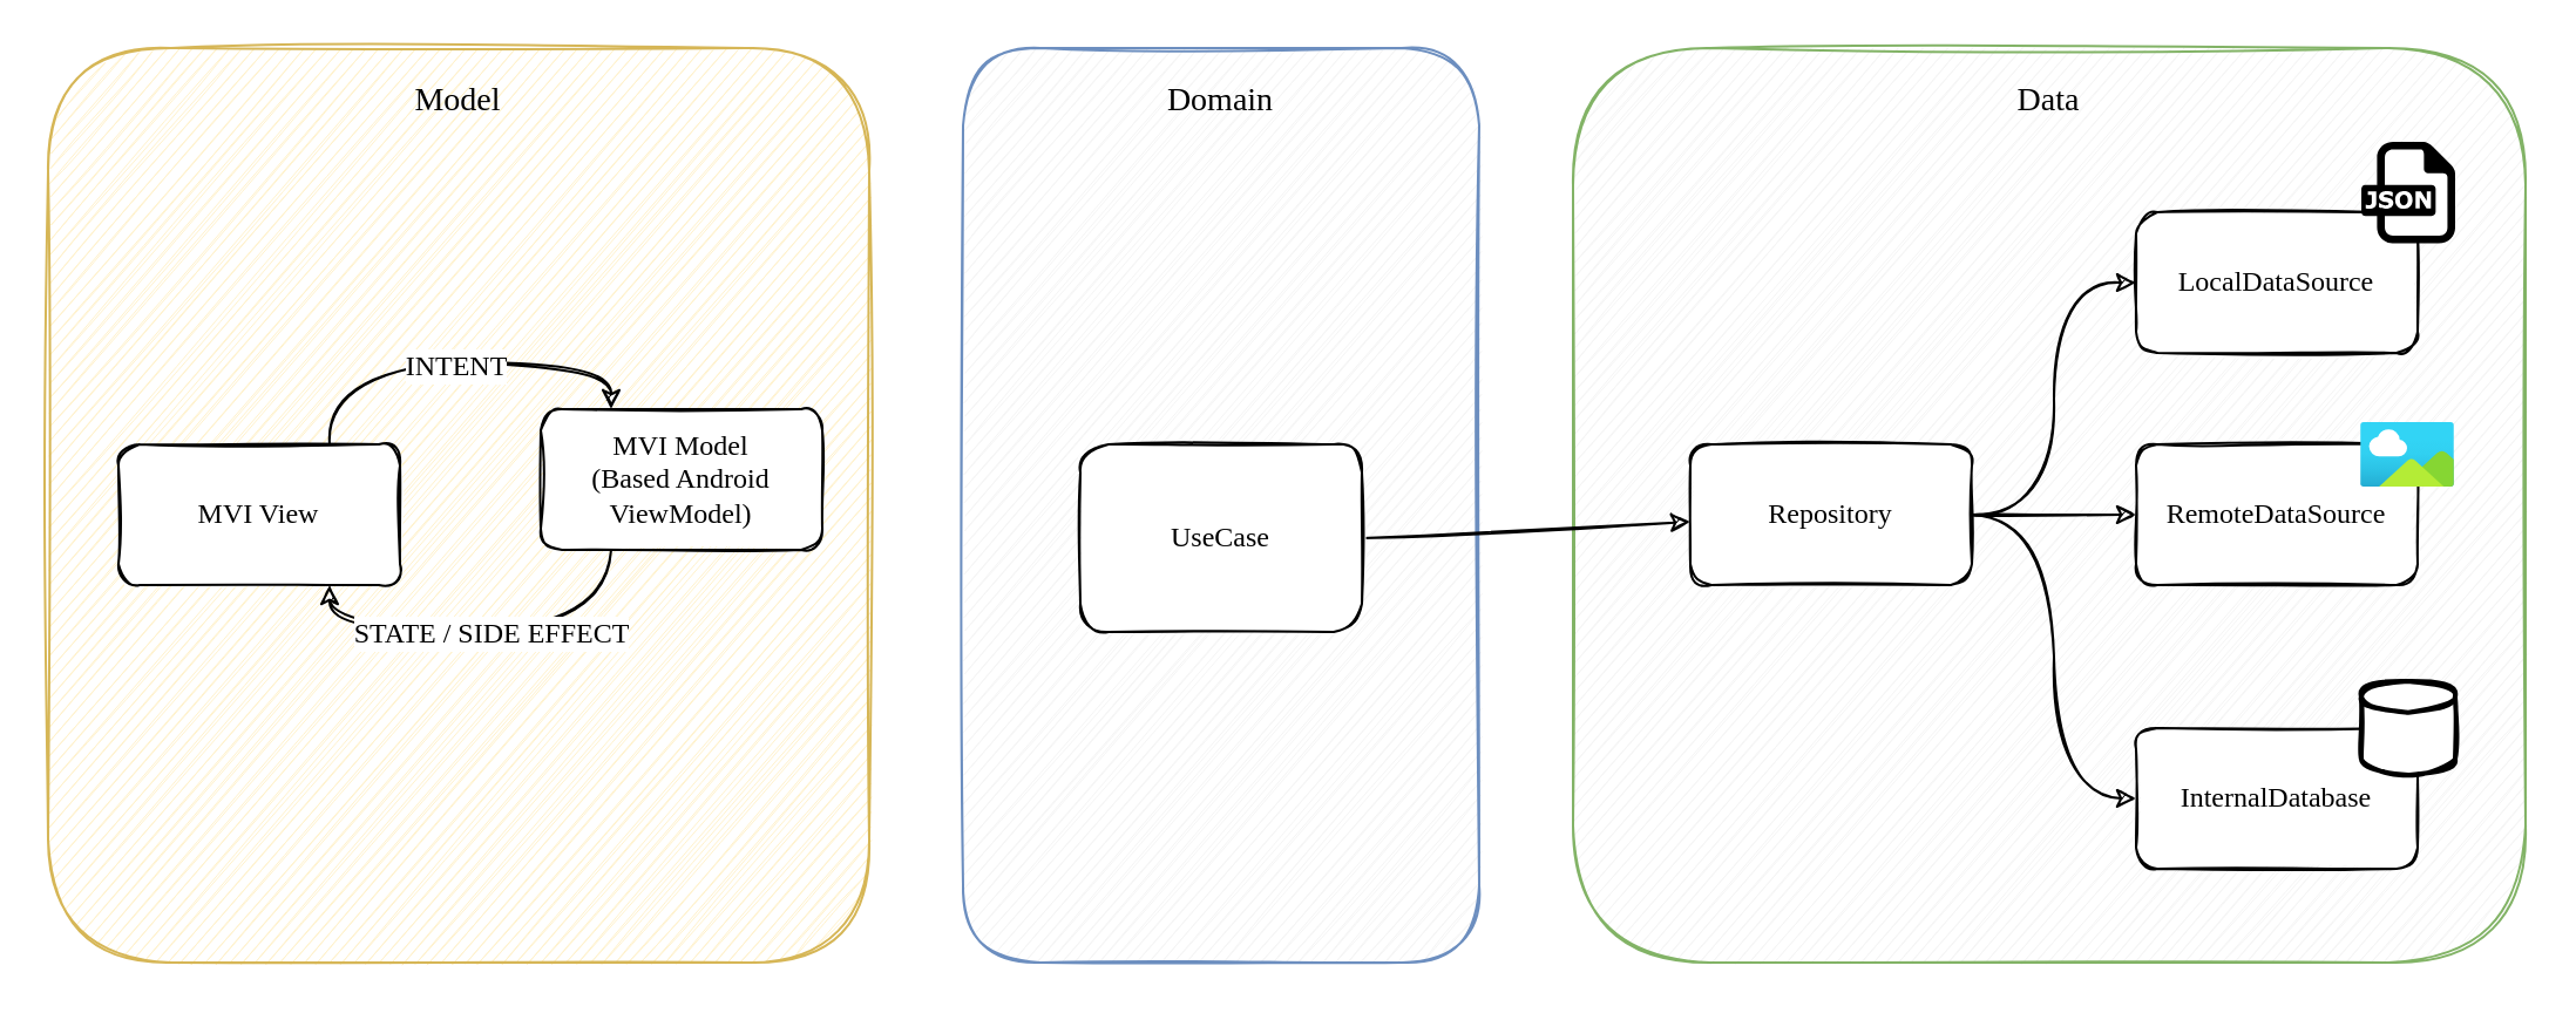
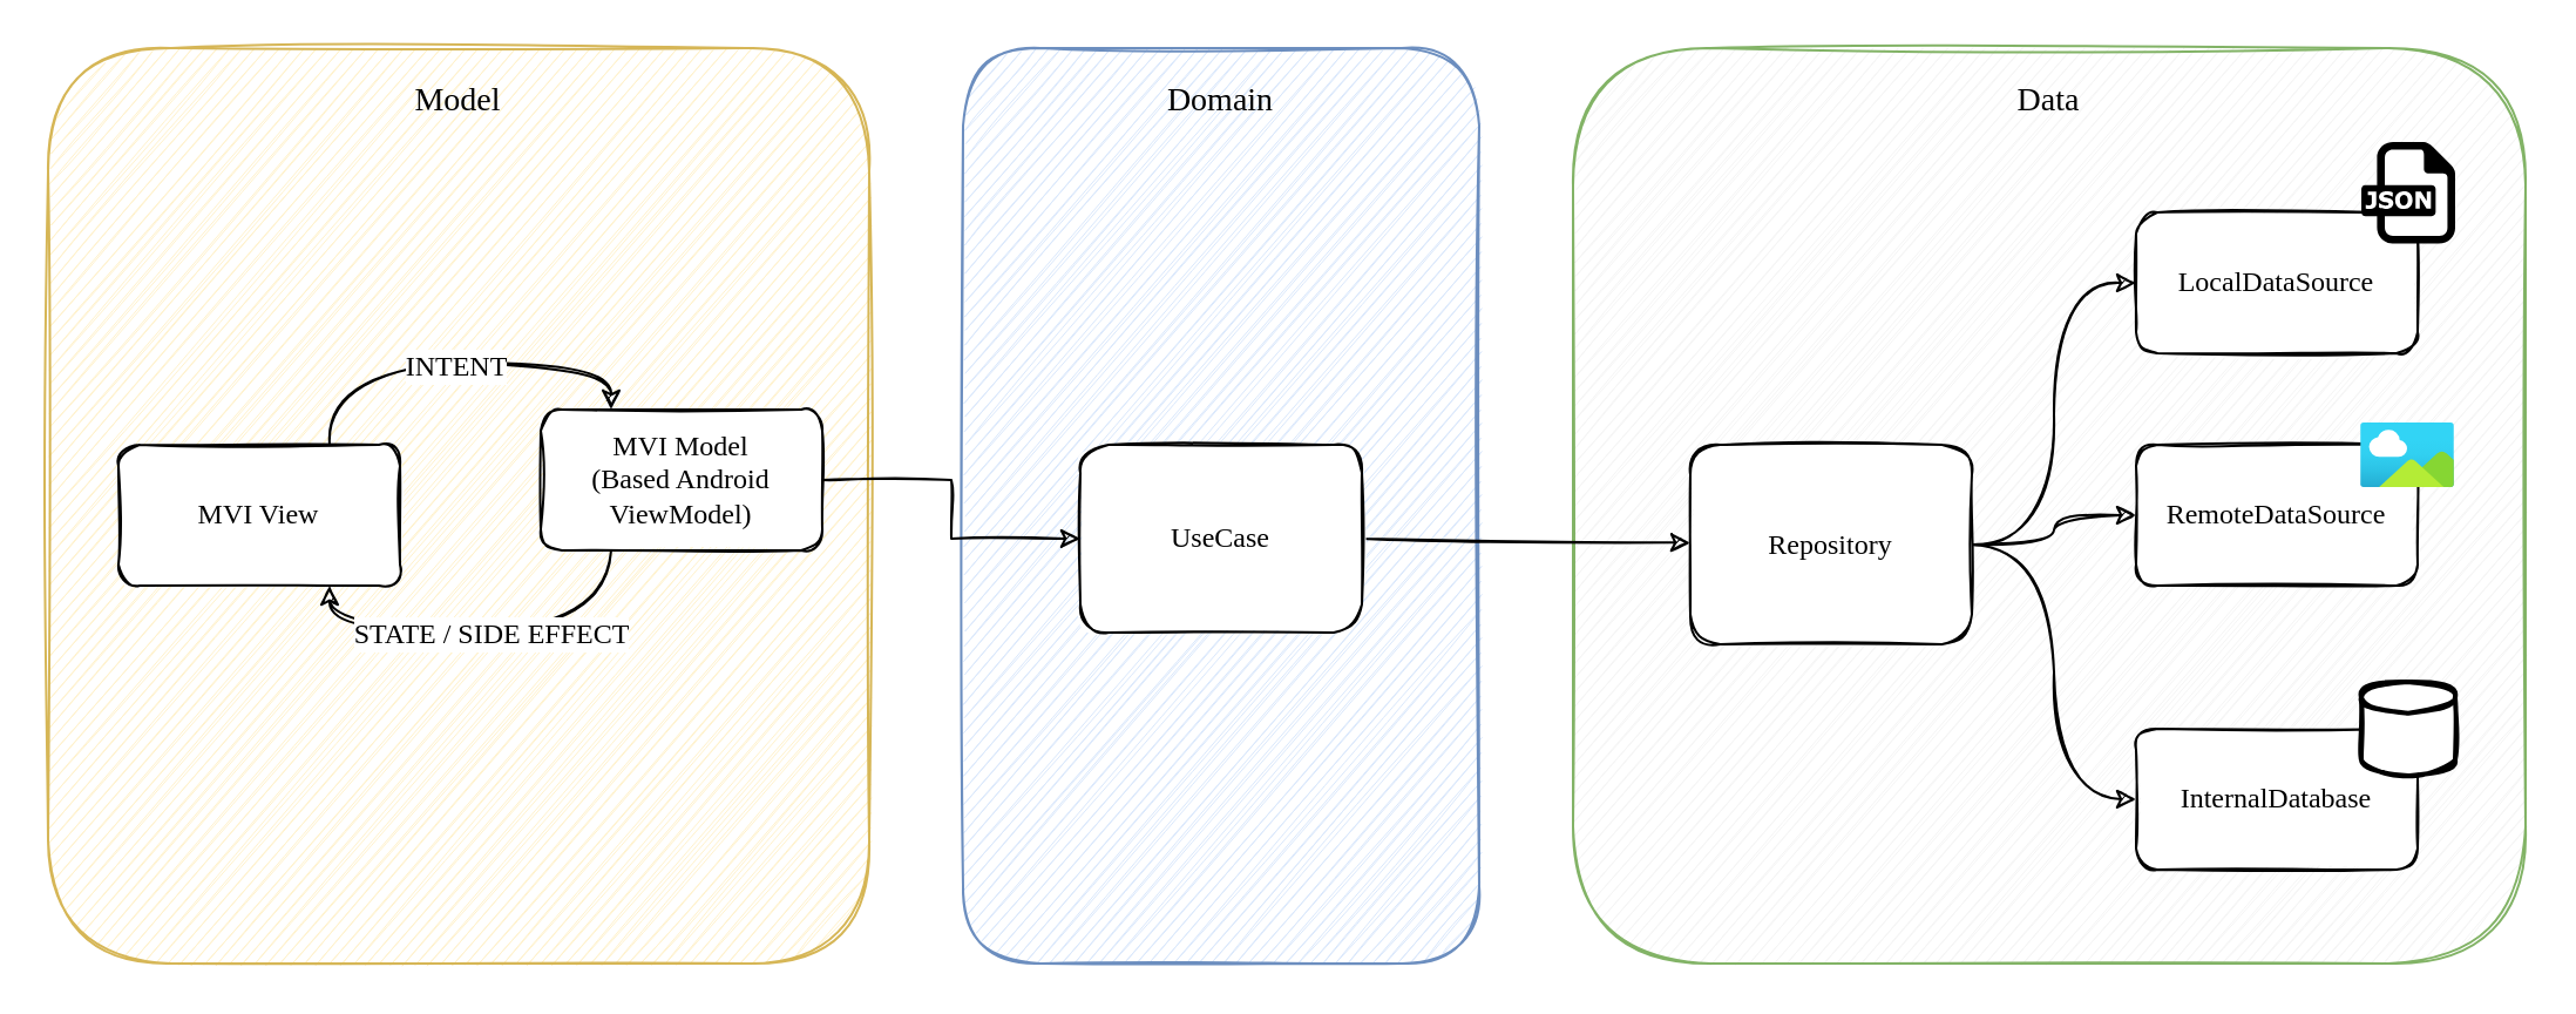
  <mxCell id="0" />
  <mxCell id="1" parent="0" />
  <mxCell id="2" value="Model" style="rounded=1;whiteSpace=wrap;html=1;sketch=1;fontSize=14;horizontal=1;verticalAlign=top;spacingBottom=0;spacingTop=8;fontFamily=Comic Sans MS;fillColor=#fff2cc;strokeColor=#d6b656;" vertex="1" parent="1"><mxGeometry x="20" y="20" width="350" height="390" as="geometry" /></mxCell>
- <mxCell id="3" value="Domain" style="rounded=1;whiteSpace=wrap;html=1;sketch=1;fontSize=14;horizontal=1;verticalAlign=top;spacingBottom=0;spacingTop=8;fontFamily=Comic Sans MS;fillColor=#f5f5f5;strokeColor=#6c8ebf;" vertex="1" parent="1"><mxGeometry x="410" y="20" width="220" height="390" as="geometry" /></mxCell>
+ <mxCell id="3" value="Domain" style="rounded=1;whiteSpace=wrap;html=1;sketch=1;fontSize=14;horizontal=1;verticalAlign=top;spacingBottom=0;spacingTop=8;fontFamily=Comic Sans MS;fillColor=#dae8fc;strokeColor=#6c8ebf;" vertex="1" parent="1"><mxGeometry x="410" y="20" width="220" height="390" as="geometry" /></mxCell>
  <mxCell id="4" value="Data" style="rounded=1;whiteSpace=wrap;html=1;sketch=1;fontSize=14;horizontal=1;verticalAlign=top;spacingBottom=0;spacingTop=8;fontFamily=Comic Sans MS;fillColor=#f5f5f5;strokeColor=#82b366;" vertex="1" parent="1"><mxGeometry x="670" y="20" width="406" height="390" as="geometry" /></mxCell>
  <mxCell id="5" style="edgeStyle=orthogonalEdgeStyle;sketch=1;orthogonalLoop=1;jettySize=auto;html=1;exitX=0.25;exitY=1;exitDx=0;exitDy=0;entryX=0.75;entryY=1;entryDx=0;entryDy=0;fontSize=9;curved=1;fontFamily=Comic Sans MS;" edge="1" parent="1" source="8" target="11"><mxGeometry relative="1" as="geometry" /></mxCell>
  <mxCell id="6" value="STATE / SIDE EFFECT" style="edgeLabel;html=1;align=center;verticalAlign=middle;resizable=0;points=[];fontSize=12;fontFamily=Comic Sans MS;" vertex="1" connectable="0" parent="5"><mxGeometry x="-0.046" relative="1" as="geometry"><mxPoint x="-4" as="offset" /></mxGeometry></mxCell>
+ <mxCell id="7" style="edgeStyle=orthogonalEdgeStyle;rounded=0;sketch=1;orthogonalLoop=1;jettySize=auto;html=1;exitX=1;exitY=0.5;exitDx=0;exitDy=0;entryX=0;entryY=0.5;entryDx=0;entryDy=0;fontSize=9;fontFamily=Comic Sans MS;" edge="1" parent="1" source="8" target="13"><mxGeometry relative="1" as="geometry" /></mxCell>
  <mxCell id="8" value="MVI Model &lt;br&gt;(Based Android ViewModel)" style="rounded=1;whiteSpace=wrap;html=1;gradientColor=none;sketch=1;fontFamily=Comic Sans MS;" vertex="1" parent="1"><mxGeometry x="230" y="174" width="120" height="60" as="geometry" /></mxCell>
  <mxCell id="9" style="edgeStyle=orthogonalEdgeStyle;orthogonalLoop=1;jettySize=auto;html=1;exitX=0.75;exitY=0;exitDx=0;exitDy=0;entryX=0.25;entryY=0;entryDx=0;entryDy=0;fontSize=9;sketch=1;curved=1;fontFamily=Comic Sans MS;" edge="1" parent="1" source="11" target="8"><mxGeometry relative="1" as="geometry" /></mxCell>
  <mxCell id="10" value="INTENT" style="edgeLabel;html=1;align=center;verticalAlign=middle;resizable=0;points=[];fontSize=12;fontFamily=Comic Sans MS;" vertex="1" connectable="0" parent="9"><mxGeometry x="-0.088" y="-1" relative="1" as="geometry"><mxPoint x="8" as="offset" /></mxGeometry></mxCell>
  <mxCell id="11" value="MVI View" style="rounded=1;whiteSpace=wrap;html=1;gradientColor=none;sketch=1;fontFamily=Comic Sans MS;" vertex="1" parent="1"><mxGeometry x="50" y="189" width="120" height="60" as="geometry" /></mxCell>
  <mxCell id="12" style="sketch=1;orthogonalLoop=1;jettySize=auto;html=1;exitX=1;exitY=0.5;exitDx=0;exitDy=0;fontFamily=Comic Sans MS;fontSize=14;" edge="1" parent="1" source="13" target="23"><mxGeometry relative="1" as="geometry" /></mxCell>
  <mxCell id="13" value="UseCase" style="rounded=1;whiteSpace=wrap;html=1;gradientColor=none;sketch=1;fontFamily=Comic Sans MS;" vertex="1" parent="1"><mxGeometry x="460" y="189" width="120" height="80" as="geometry" /></mxCell>
  <mxCell id="14" value="LocalDataSource" style="rounded=1;whiteSpace=wrap;html=1;gradientColor=none;sketch=1;fontFamily=Comic Sans MS;" vertex="1" parent="1"><mxGeometry x="910" y="90" width="120" height="60" as="geometry" /></mxCell>
  <mxCell id="15" value="RemoteDataSource" style="rounded=1;whiteSpace=wrap;html=1;gradientColor=none;sketch=1;fontFamily=Comic Sans MS;" vertex="1" parent="1"><mxGeometry x="910" y="189" width="120" height="60" as="geometry" /></mxCell>
  <mxCell id="16" value="InternalDatabase" style="rounded=1;whiteSpace=wrap;html=1;gradientColor=none;sketch=1;fontFamily=Comic Sans MS;" vertex="1" parent="1"><mxGeometry x="910" y="310" width="120" height="60" as="geometry" /></mxCell>
  <mxCell id="17" value="" style="dashed=0;outlineConnect=0;html=1;align=center;labelPosition=center;verticalLabelPosition=bottom;verticalAlign=top;shape=mxgraph.weblogos.json;fontSize=9;aspect=fixed;fontFamily=Comic Sans MS;" vertex="1" parent="1"><mxGeometry x="1006" y="60" width="40" height="43.31" as="geometry" /></mxCell>
  <mxCell id="18" value="" style="aspect=fixed;html=1;points=[];align=center;image;fontSize=12;image=img/lib/azure2/general/Image.svg;rounded=1;sketch=1;gradientColor=none;fontFamily=Comic Sans MS;" vertex="1" parent="1"><mxGeometry x="1006" y="180" width="40" height="27.5" as="geometry" /></mxCell>
  <mxCell id="19" value="" style="strokeWidth=2;html=1;shape=mxgraph.flowchart.database;whiteSpace=wrap;rounded=1;sketch=1;fontSize=9;gradientColor=none;fontFamily=Comic Sans MS;" vertex="1" parent="1"><mxGeometry x="1006" y="290" width="40" height="40" as="geometry" /></mxCell>
  <mxCell id="20" style="edgeStyle=orthogonalEdgeStyle;curved=1;sketch=1;orthogonalLoop=1;jettySize=auto;html=1;exitX=1;exitY=0.5;exitDx=0;exitDy=0;entryX=0;entryY=0.5;entryDx=0;entryDy=0;fontFamily=Comic Sans MS;fontSize=14;" edge="1" parent="1" source="23" target="14"><mxGeometry relative="1" as="geometry" /></mxCell>
  <mxCell id="21" style="edgeStyle=orthogonalEdgeStyle;curved=1;sketch=1;orthogonalLoop=1;jettySize=auto;html=1;exitX=1;exitY=0.5;exitDx=0;exitDy=0;fontFamily=Comic Sans MS;fontSize=14;" edge="1" parent="1" source="23" target="15"><mxGeometry relative="1" as="geometry" /></mxCell>
  <mxCell id="22" style="edgeStyle=orthogonalEdgeStyle;curved=1;sketch=1;orthogonalLoop=1;jettySize=auto;html=1;exitX=1;exitY=0.5;exitDx=0;exitDy=0;entryX=0;entryY=0.5;entryDx=0;entryDy=0;fontFamily=Comic Sans MS;fontSize=14;" edge="1" parent="1" source="23" target="16"><mxGeometry relative="1" as="geometry" /></mxCell>
- <mxCell id="23" value="Repository" style="rounded=1;whiteSpace=wrap;html=1;gradientColor=none;sketch=1;fontFamily=Comic Sans MS;" vertex="1" parent="1"><mxGeometry x="720" y="189" width="120" height="60" as="geometry" /></mxCell>
+ <mxCell id="23" value="Repository" style="rounded=1;whiteSpace=wrap;html=1;gradientColor=none;sketch=1;fontFamily=Comic Sans MS;" vertex="1" parent="1"><mxGeometry x="720" y="189" width="120" height="85" as="geometry" /></mxCell>
